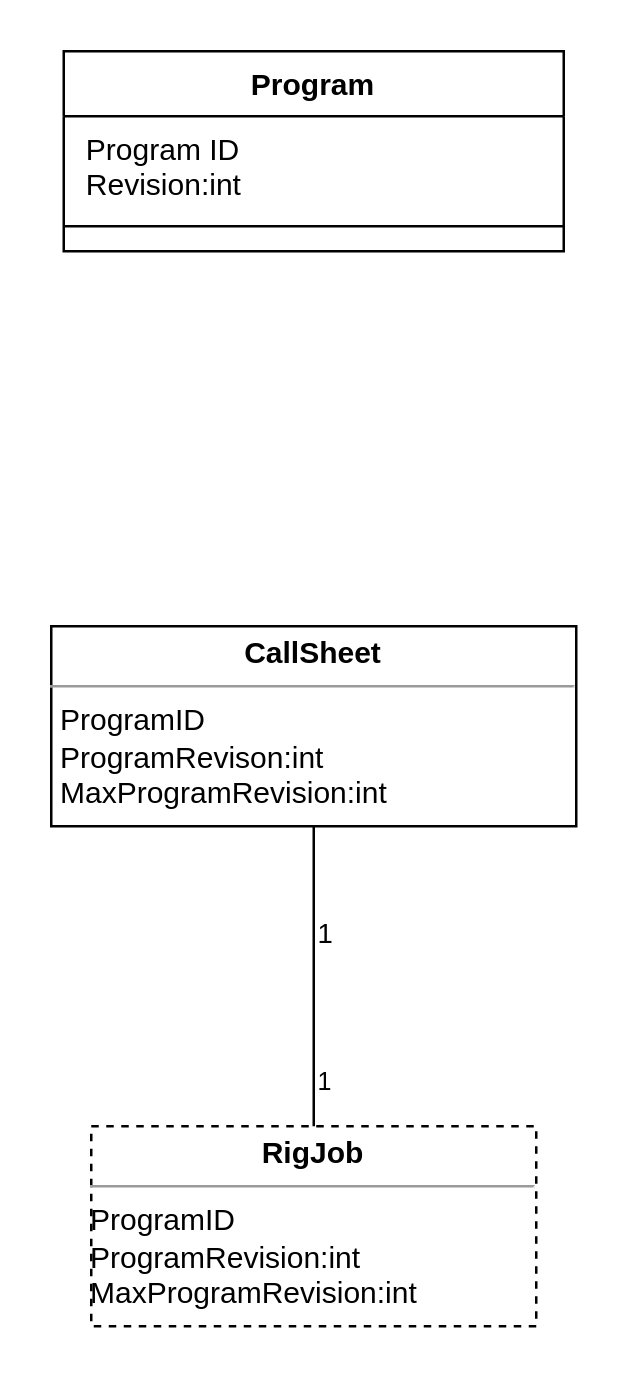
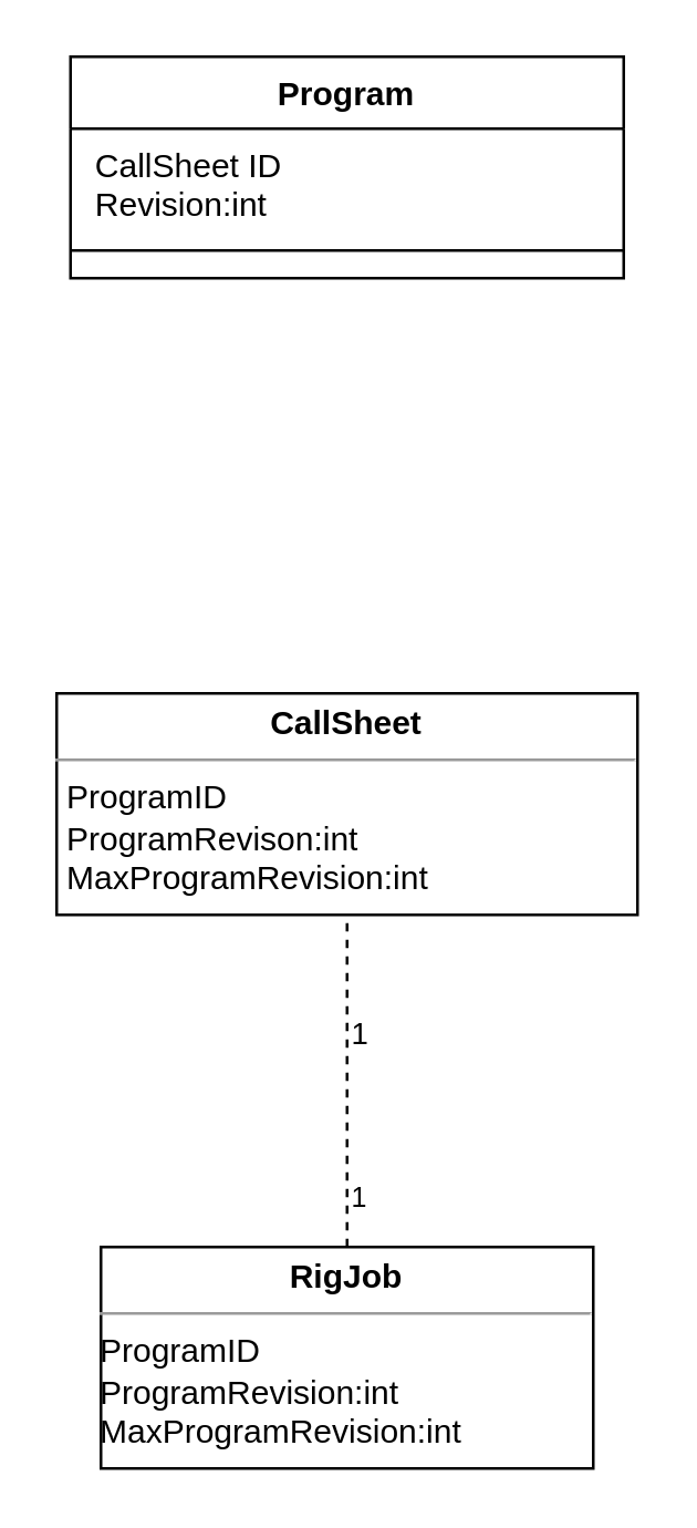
  <mxCell id="0" />
  <mxCell id="1" parent="0" />
  <mxCell id="2" value="Program" style="swimlane;fontStyle=1;align=center;verticalAlign=top;childLayout=stackLayout;horizontal=1;startSize=26;horizontalStack=0;resizeParent=1;resizeParentMax=0;resizeLast=0;collapsible=1;marginBottom=0;gradientColor=none;" parent="1" vertex="1"><mxGeometry x="25" y="20" width="200" height="80" as="geometry"><mxRectangle x="80" y="290" width="80" height="26" as="alternateBounds" /></mxGeometry></mxCell>
- <mxCell id="3" value=" Program ID&#10; Revision:int" style="text;strokeColor=none;fillColor=none;align=left;verticalAlign=top;spacingLeft=4;spacingRight=4;overflow=hidden;rotatable=0;points=[[0,0.5],[1,0.5]];portConstraint=eastwest;" parent="2" vertex="1"><mxGeometry y="26" width="200" height="34" as="geometry" /></mxCell>
+ <mxCell id="3" value=" CallSheet ID&#10; Revision:int" style="text;strokeColor=none;fillColor=none;align=left;verticalAlign=top;spacingLeft=4;spacingRight=4;overflow=hidden;rotatable=0;points=[[0,0.5],[1,0.5]];portConstraint=eastwest;" parent="2" vertex="1"><mxGeometry y="26" width="200" height="34" as="geometry" /></mxCell>
  <mxCell id="4" value="" style="line;strokeWidth=1;fillColor=none;align=left;verticalAlign=middle;spacingTop=-1;spacingLeft=3;spacingRight=3;rotatable=0;labelPosition=right;points=[];portConstraint=eastwest;" parent="2" vertex="1"><mxGeometry y="60" width="200" height="20" as="geometry" /></mxCell>
  <mxCell id="5" value="&lt;p style=&quot;margin: 0px ; margin-top: 4px ; text-align: center&quot;&gt;&lt;b&gt;CallSheet&lt;/b&gt;&lt;/p&gt;&lt;hr size=&quot;1&quot;&gt;&lt;p style=&quot;margin: 0px ; margin-left: 4px&quot;&gt;ProgramID&lt;/p&gt;&lt;p style=&quot;margin: 0px ; margin-left: 4px&quot;&gt;ProgramRevison:int&lt;/p&gt;&lt;p style=&quot;margin: 0px ; margin-left: 4px&quot;&gt;MaxProgramRevision:int&lt;/p&gt;" style="verticalAlign=top;align=left;overflow=fill;fontSize=12;fontFamily=Helvetica;html=1;gradientColor=none;" parent="1" vertex="1"><mxGeometry x="20" y="250" width="210" height="80" as="geometry" /></mxCell>
- <mxCell id="6" value="&lt;p style=&quot;margin: 0px ; margin-top: 4px ; text-align: center&quot;&gt;&lt;b&gt;RigJob&lt;/b&gt;&lt;/p&gt;&lt;hr size=&quot;1&quot;&gt;ProgramID&lt;br&gt;&lt;span&gt;ProgramRevision:int&lt;br&gt;&lt;/span&gt;MaxProgramRevision:int" style="verticalAlign=top;align=left;overflow=fill;fontSize=12;fontFamily=Helvetica;html=1;gradientColor=none;dashed=1;" parent="1" vertex="1"><mxGeometry x="36" y="450" width="178" height="80" as="geometry" /></mxCell>
- <mxCell id="7" value="1" style="endArrow=none;endFill=0;html=1;edgeStyle=orthogonalEdgeStyle;align=left;verticalAlign=top;exitX=0.5;exitY=0;exitDx=0;exitDy=0;entryX=0.5;entryY=1;entryDx=0;entryDy=0;startArrow=none;startFill=0;" edge="1" parent="1" source="6" target="5"><mxGeometry x="0.5" relative="1" as="geometry"><mxPoint x="135" y="420" as="sourcePoint" /><mxPoint x="295" y="420" as="targetPoint" /><mxPoint as="offset" /></mxGeometry></mxCell>
+ <mxCell id="6" value="&lt;p style=&quot;margin: 0px ; margin-top: 4px ; text-align: center&quot;&gt;&lt;b&gt;RigJob&lt;/b&gt;&lt;/p&gt;&lt;hr size=&quot;1&quot;&gt;ProgramID&lt;br&gt;&lt;span&gt;ProgramRevision:int&lt;br&gt;&lt;/span&gt;MaxProgramRevision:int" style="verticalAlign=top;align=left;overflow=fill;fontSize=12;fontFamily=Helvetica;html=1;gradientColor=none;" parent="1" vertex="1"><mxGeometry x="36" y="450" width="178" height="80" as="geometry" /></mxCell>
+ <mxCell id="7" value="1" style="endArrow=none;endFill=0;html=1;edgeStyle=orthogonalEdgeStyle;align=left;verticalAlign=top;exitX=0.5;exitY=0;exitDx=0;exitDy=0;entryX=0.5;entryY=1;entryDx=0;entryDy=0;startArrow=none;startFill=0;dashed=1;" edge="1" parent="1" source="6" target="5"><mxGeometry x="0.5" relative="1" as="geometry"><mxPoint x="135" y="420" as="sourcePoint" /><mxPoint x="295" y="420" as="targetPoint" /><mxPoint as="offset" /></mxGeometry></mxCell>
  <mxCell id="8" value="1" style="resizable=0;html=1;align=left;verticalAlign=bottom;labelBackgroundColor=#ffffff;fontSize=10;" connectable="0" vertex="1" parent="7"><mxGeometry x="-1" relative="1" as="geometry"><mxPoint y="-10" as="offset" /></mxGeometry></mxCell>
